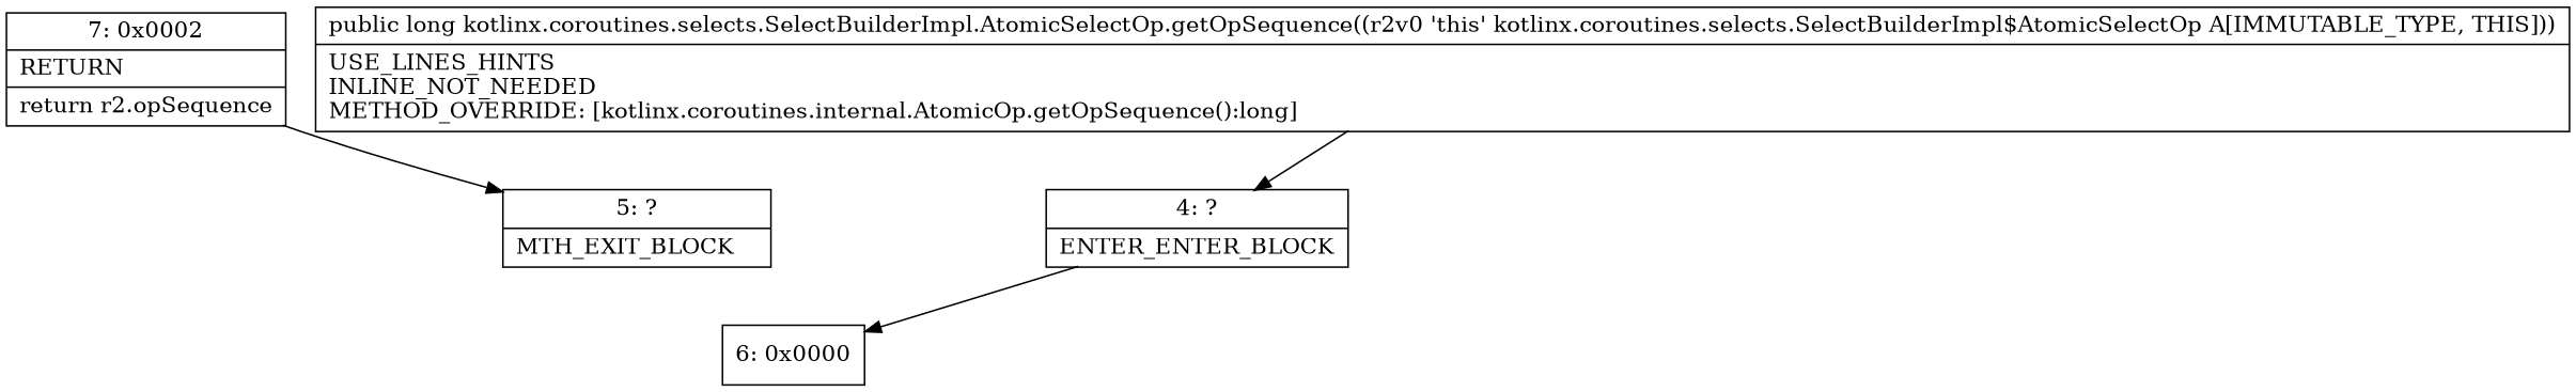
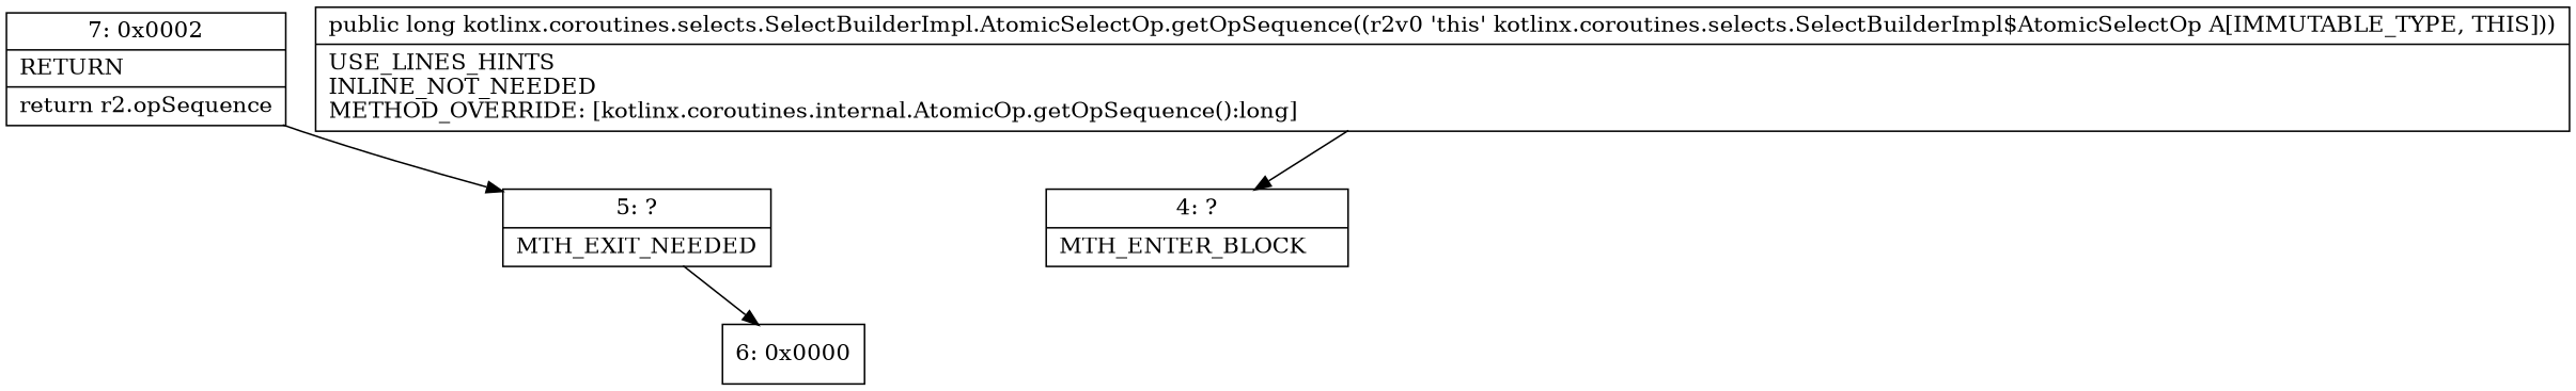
  digraph {
    node [shape=record]
-   n1 [label="{4\:\ ?|ENTER_ENTER_BLOCK\l}"]
+   n1 [label="{4\:\ ?|MTH_ENTER_BLOCK\l}"]
    n2 [label="{6\:\ 0x0000}"]
    n3 [label="{7\:\ 0x0002|RETURN\l|return r2.opSequence\l}"]
-   n4 [label="{5\:\ ?|MTH_EXIT_BLOCK\l}"]
+   n4 [label="{5\:\ ?|MTH_EXIT_NEEDED\l}"]
    n5 [label="{public long kotlinx.coroutines.selects.SelectBuilderImpl.AtomicSelectOp.getOpSequence((r2v0 'this' kotlinx.coroutines.selects.SelectBuilderImpl$AtomicSelectOp A[IMMUTABLE_TYPE, THIS]))  | USE_LINES_HINTS\lINLINE_NOT_NEEDED\lMETHOD_OVERRIDE: [kotlinx.coroutines.internal.AtomicOp.getOpSequence():long]\l}"]
-   n1 -> n2
+   n4 -> n2
    n3 -> n4
    n5 -> n1
  }
